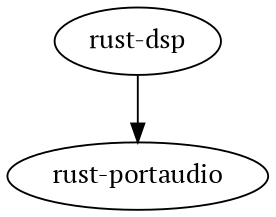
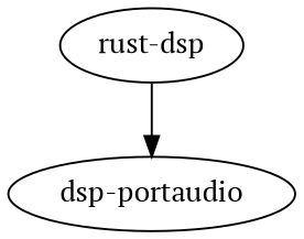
  digraph {
    fontname="PT Serif"
    node [fontname="PT Serif"]
    n1 [label="rust-dsp"]
-   n2 [label="rust-portaudio"]
+   n2 [label="dsp-portaudio"]
    n1 -> n2 [fontname="PT Serif"]
  }
